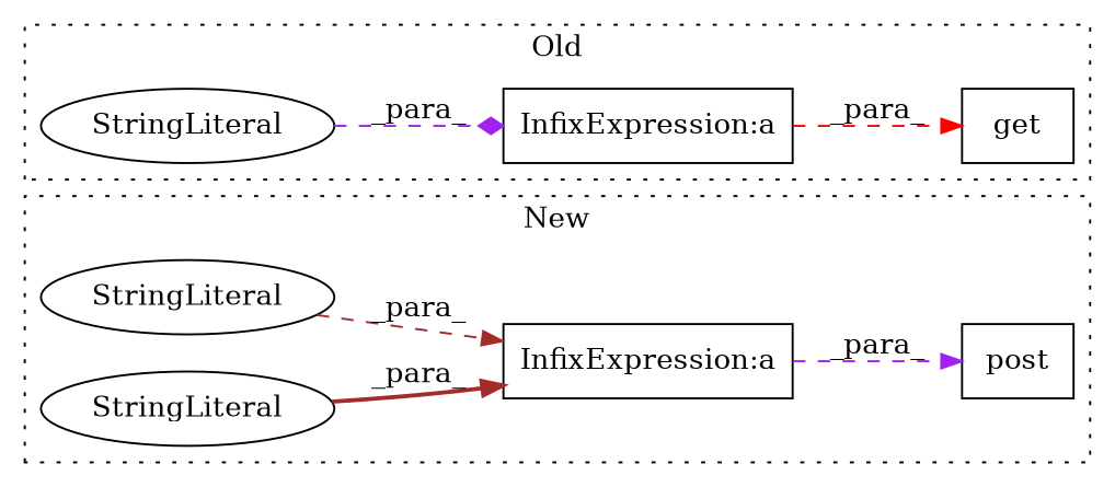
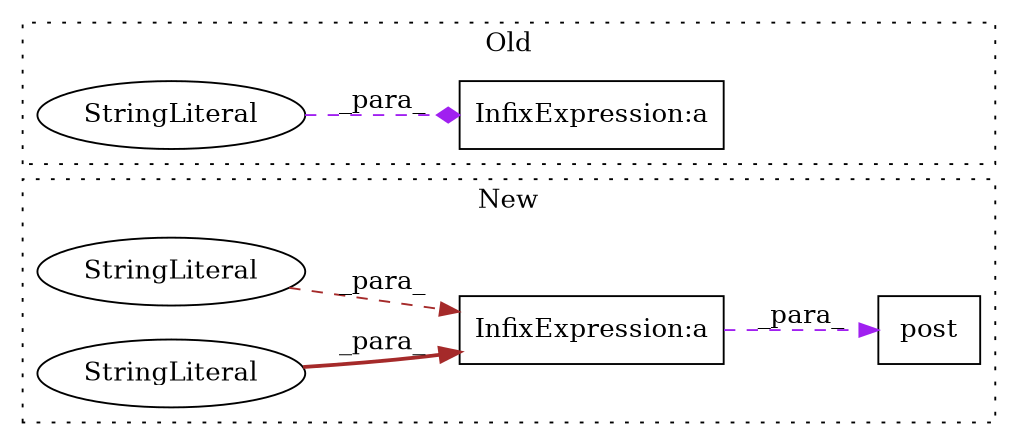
  digraph {
    rankdir=LR
    node [a=45 l=3 shape=box]
    edge [color=purple style=dashed arrowhead=normal]
    n1 [a=32 l="5,1" label=post s="6409,6424"]
    n2 [a=27 label="InfixExpression:a" s=6340]
    n3 [l=19 label=StringLiteral s=6343 shape=ellipse]
    n4 [l=29 label=StringLiteral s=6311 shape=ellipse]
-   n5 [a=32 l="4,1" label=get s="6396,6407"]
    n6 [a=27 label="InfixExpression:a" s=6353]
    n7 [l=60 label=StringLiteral s=6293 shape=ellipse]
    subgraph cluster_1 {
      label=New
      style=dotted
      n1
      n2
      n3
      n4
    }
    subgraph cluster_2 {
      label=Old
      style=dotted
-     n5
      n6
      n7
    }
    n2 -> n1 [label=_para_]
    n3 -> n2 [label=_para_ color=brown]
    n4 -> n2 [label=_para_ color=brown style=bold]
-   n6 -> n5 [label=_para_ color=red]
    n7 -> n6 [label=_para_ arrowhead=diamond]
  }
